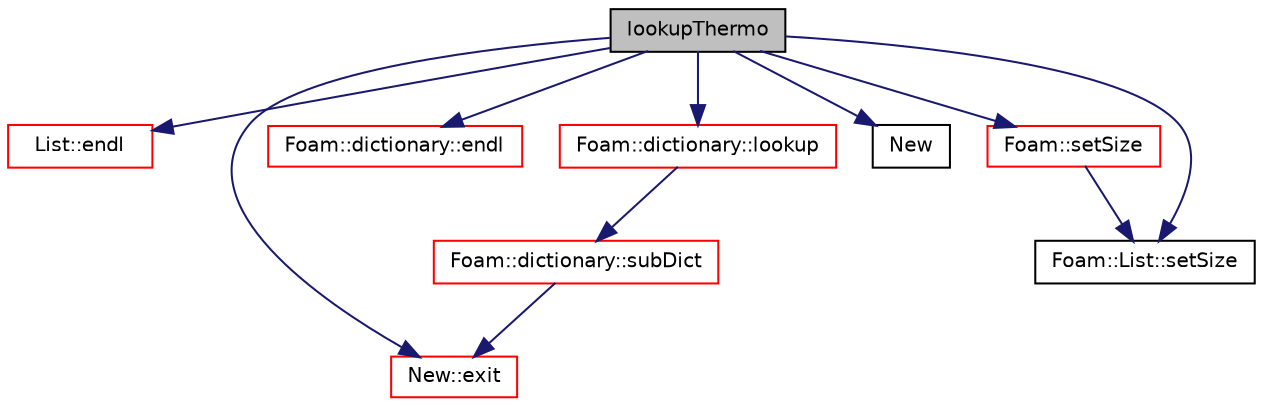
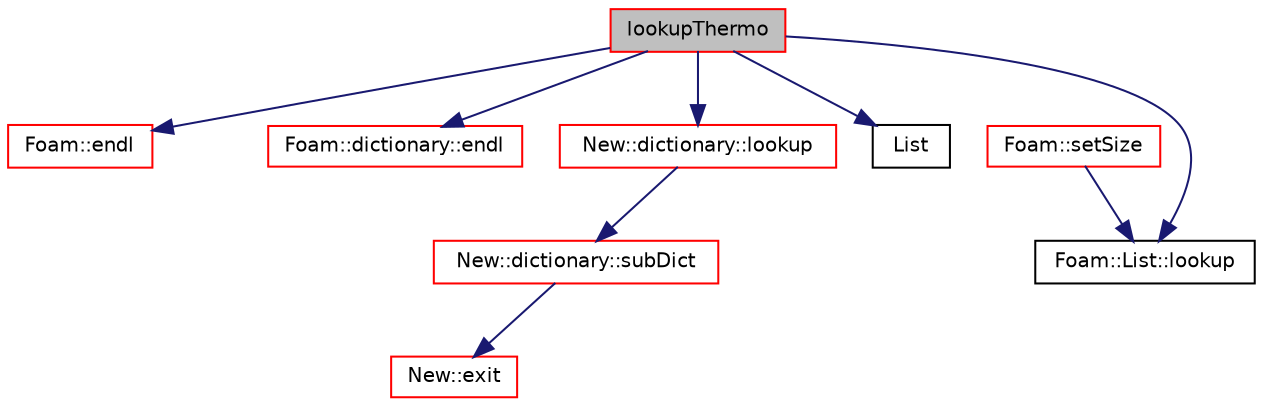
  digraph {
    rankdir=TB
    node [color=red fontname=Helvetica fontsize=10 shape=record]
    edge [color=midnightblue fontname=Helvetica fontsize=10 labelfontname=Helvetica labelfontsize=10 style=solid]
-   n1 [color=black fillcolor=grey75 fontcolor=black height=0.2 label=lookupThermo style=filled width=0.4]
-   n2 [height=0.2 label="List::endl" width=0.4]
+   n1 [fillcolor=grey75 fontcolor=black height=0.2 label=lookupThermo style=filled width=0.4]
+   n2 [height=0.2 label="Foam::endl" width=0.4]
    n3 [height=0.2 label="New::exit" width=0.4]
    n4 [height=0.2 label="Foam::dictionary::endl" width=0.4]
-   n5 [height=0.2 label="Foam::dictionary::lookup" width=0.4]
-   n6 [color=black height=0.2 label=New width=0.4]
+   n5 [height=0.2 label="New::dictionary::lookup" width=0.4]
+   n6 [color=black height=0.2 label=List width=0.4]
    n7 [height=0.2 label="Foam::setSize" width=0.4]
-   n8 [color=black height=0.2 label="Foam::List::setSize" width=0.4]
-   n9 [height=0.2 label="Foam::dictionary::subDict" width=0.4]
+   n8 [color=black height=0.2 label="Foam::List::lookup" width=0.4]
+   n9 [height=0.2 label="New::dictionary::subDict" width=0.4]
    n1 -> n2
-   n1 -> n3
    n1 -> n4
    n1 -> n5
    n1 -> n6
-   n1 -> n7
    n1 -> n8
    n5 -> n9
    n7 -> n8
    n9 -> n3
  }
